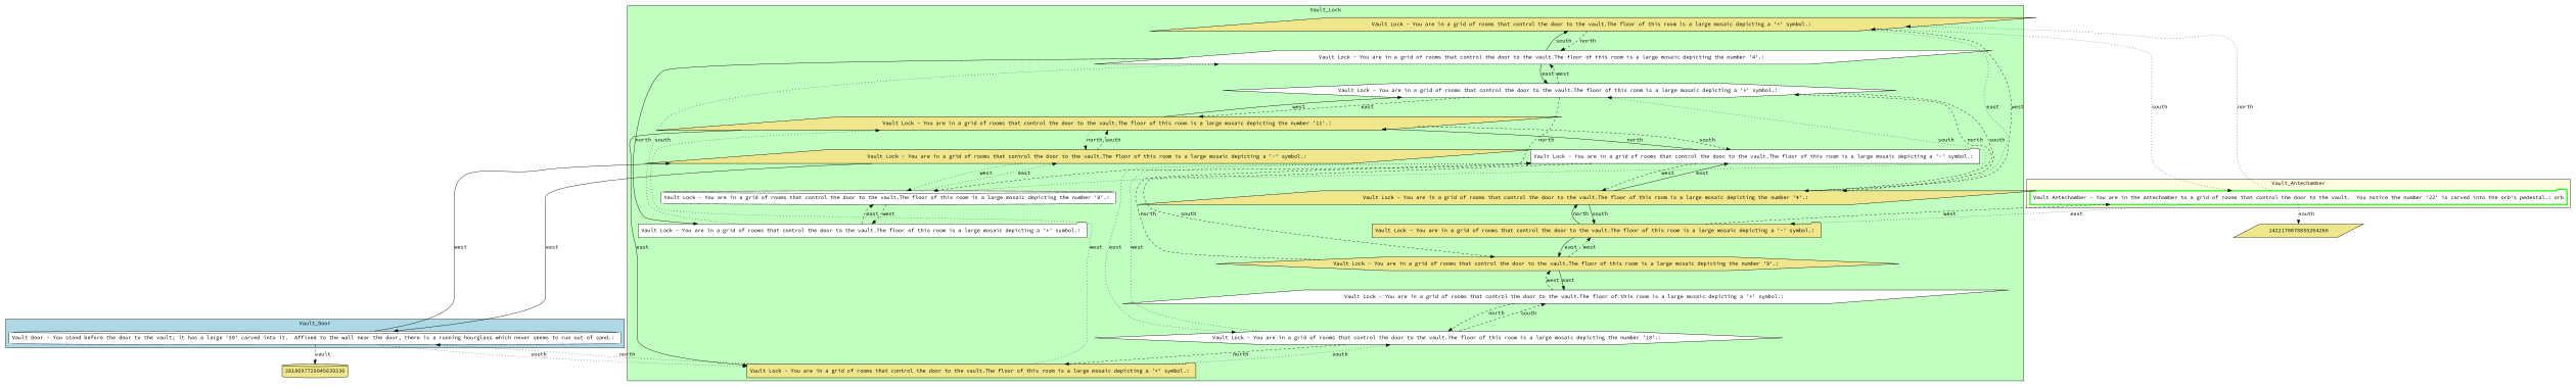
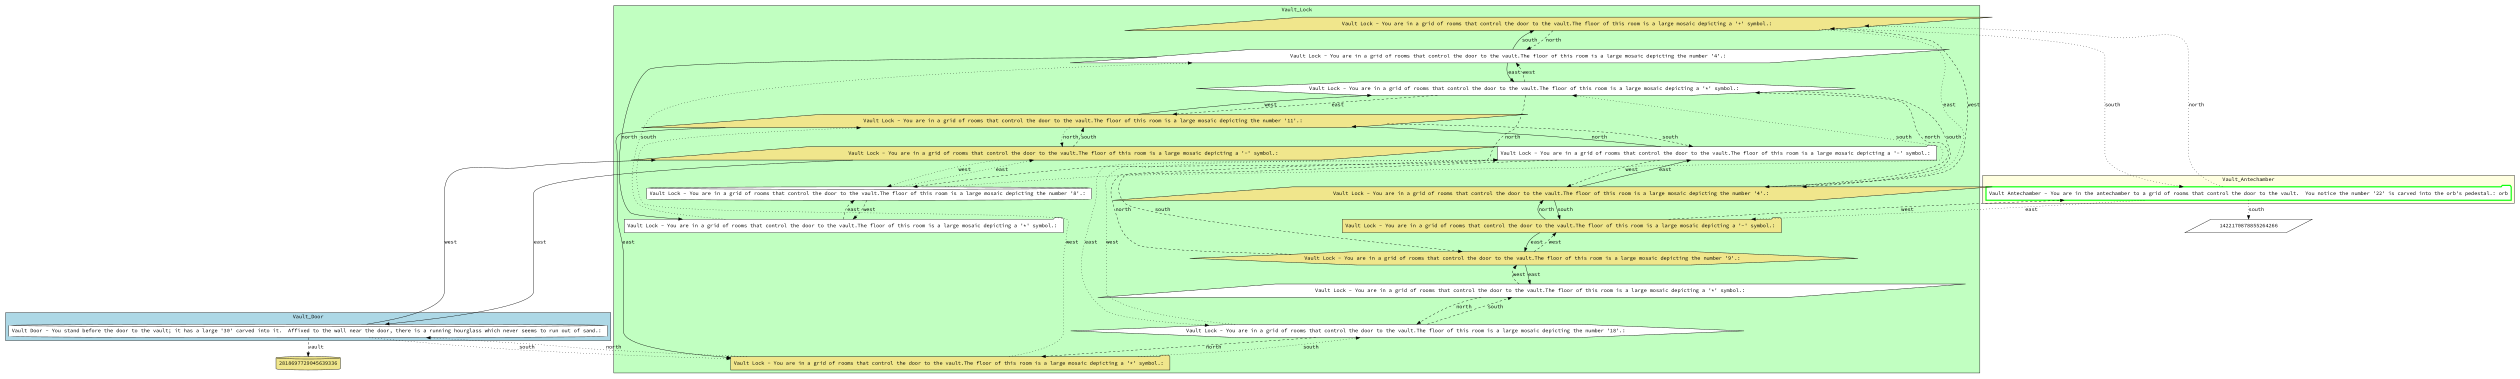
  digraph {
    fontname="Source Code Pro"
    node [color=black penwidth=1 shape=parallelogram style=filled fillcolor=white fontname="Source Code Pro"]
    edge [style=dashed fontname="Source Code Pro"]
    n1 [label="Vault Door - You stand before the door to the vault; it has a large '30' carved into it.  Affixed to the wall near the door, there is a running hourglass which never seems to run out of sand.: " shape=cylinder]
    n2 [color=green label="Vault Antechamber - You are in the antechamber to a grid of rooms that control the door to the vault.  You notice the number '22' is carved into the orb's pedestal.: orb" penwidth=3 shape=folder]
    n3 [label="Vault Lock - You are in a grid of rooms that control the door to the vault.The floor of this room is a large mosaic depicting a '+' symbol.: " fillcolor=khaki]
    n4 [label="Vault Lock - You are in a grid of rooms that control the door to the vault.The floor of this room is a large mosaic depicting a '-' symbol.: " shape=folder fillcolor=khaki]
    n5 [label="Vault Lock - You are in a grid of rooms that control the door to the vault.The floor of this room is a large mosaic depicting the number '4'.: "]
    n6 [label="Vault Lock - You are in a grid of rooms that control the door to the vault.The floor of this room is a large mosaic depicting the number '4'.: " fillcolor=khaki]
    n7 [label="Vault Lock - You are in a grid of rooms that control the door to the vault.The floor of this room is a large mosaic depicting the number '9'.: " shape=hexagon fillcolor=khaki]
    n8 [label="Vault Lock - You are in a grid of rooms that control the door to the vault.The floor of this room is a large mosaic depicting a '*' symbol.: " shape=folder]
    n9 [label="Vault Lock - You are in a grid of rooms that control the door to the vault.The floor of this room is a large mosaic depicting a '*' symbol.: " shape=hexagon]
    n10 [label="Vault Lock - You are in a grid of rooms that control the door to the vault.The floor of this room is a large mosaic depicting the number '8'.: " shape=cylinder]
    n11 [label="Vault Lock - You are in a grid of rooms that control the door to the vault.The floor of this room is a large mosaic depicting the number '11'.: " fillcolor=khaki]
    n12 [label="Vault Lock - You are in a grid of rooms that control the door to the vault.The floor of this room is a large mosaic depicting a '-' symbol.: " fillcolor=khaki]
    n13 [label="Vault Lock - You are in a grid of rooms that control the door to the vault.The floor of this room is a large mosaic depicting a '*' symbol.: " shape=folder fillcolor=khaki]
    n14 [label="Vault Lock - You are in a grid of rooms that control the door to the vault.The floor of this room is a large mosaic depicting a '-' symbol.: " shape=folder]
    n15 [label="Vault Lock - You are in a grid of rooms that control the door to the vault.The floor of this room is a large mosaic depicting the number '18'.: " shape=hexagon]
    n16 [label="Vault Lock - You are in a grid of rooms that control the door to the vault.The floor of this room is a large mosaic depicting a '*' symbol.: "]
-   1422170878855264266 [fillcolor=khaki color="" penwidth=""]
+   1422170878855264266 [color="" penwidth=""]
    2818697729045639336 [fillcolor=khaki shape=cylinder color="" penwidth=""]
    subgraph cluster_1 {
      bgcolor=lightblue
      label=Vault_Door
      style=filled
      n1
    }
    subgraph cluster_2 {
      bgcolor=lightyellow
      label=Vault_Antechamber
      style=filled
      n2
    }
    subgraph cluster_3 {
      bgcolor=darkseagreen1
      label=Vault_Lock
      style=filled
      n3
      n4
      n5
      n6
      n7
      n8
      n9
      n10
      n11
      n12
      n13
      n14
      n15
      n16
    }
    n1 -> n12 [label=west style=solid]
    n1 -> n13 [label=south style=dotted]
    n1 -> 2818697729045639336 [label=vault]
    n2 -> n3 [label=north style=dotted]
    n2 -> n4 [label=east style=dotted]
    n2 -> 1422170878855264266 [label=south style=dotted]
    n3 -> n2 [label=south style=dotted]
    n3 -> n5 [label=north]
    n3 -> n6 [label=east style=dotted]
    n4 -> n2 [label=west]
    n4 -> n6 [label=north style=solid]
    n4 -> n7 [label=east style=solid]
    n5 -> n3 [label=south style=solid]
    n5 -> n8 [label=north style=solid]
    n5 -> n9 [label=east style=solid]
    n6 -> n3 [label=west]
    n6 -> n4 [label=south style=solid]
    n6 -> n9 [label=north]
    n6 -> n14 [label=east style=solid]
    n7 -> n4 [label=west]
    n7 -> n14 [label=north]
    n7 -> n16 [label=east style=solid]
    n8 -> n5 [label=south style=dotted]
    n8 -> n10 [label=east]
    n9 -> n5 [label=west]
    n9 -> n6 [label=south]
    n9 -> n10 [label=north]
    n9 -> n11 [label=east]
    n10 -> n8 [label=west]
    n10 -> n9 [label=south style=dotted]
    n10 -> n12 [label=east style=dotted]
    n11 -> n9 [label=west style=solid]
    n11 -> n12 [label=north style=dotted]
    n11 -> n13 [label=east style=solid]
    n11 -> n14 [label=south]
    n12 -> n1 [label=east style=solid]
    n12 -> n10 [label=west style=dotted]
    n12 -> n11 [label=south]
    n13 -> n1 [label=north style=dotted]
    n13 -> n11 [label=west style=dotted]
    n13 -> n15 [label=south style=dotted]
    n14 -> n6 [label=west]
    n14 -> n7 [label=south]
    n14 -> n11 [label=north style=solid]
    n14 -> n15 [label=east style=dotted]
    n15 -> n13 [label=north]
    n15 -> n14 [label=west style=dotted]
    n15 -> n16 [label=south]
    n16 -> n7 [label=west]
    n16 -> n15 [label=north]
  }
